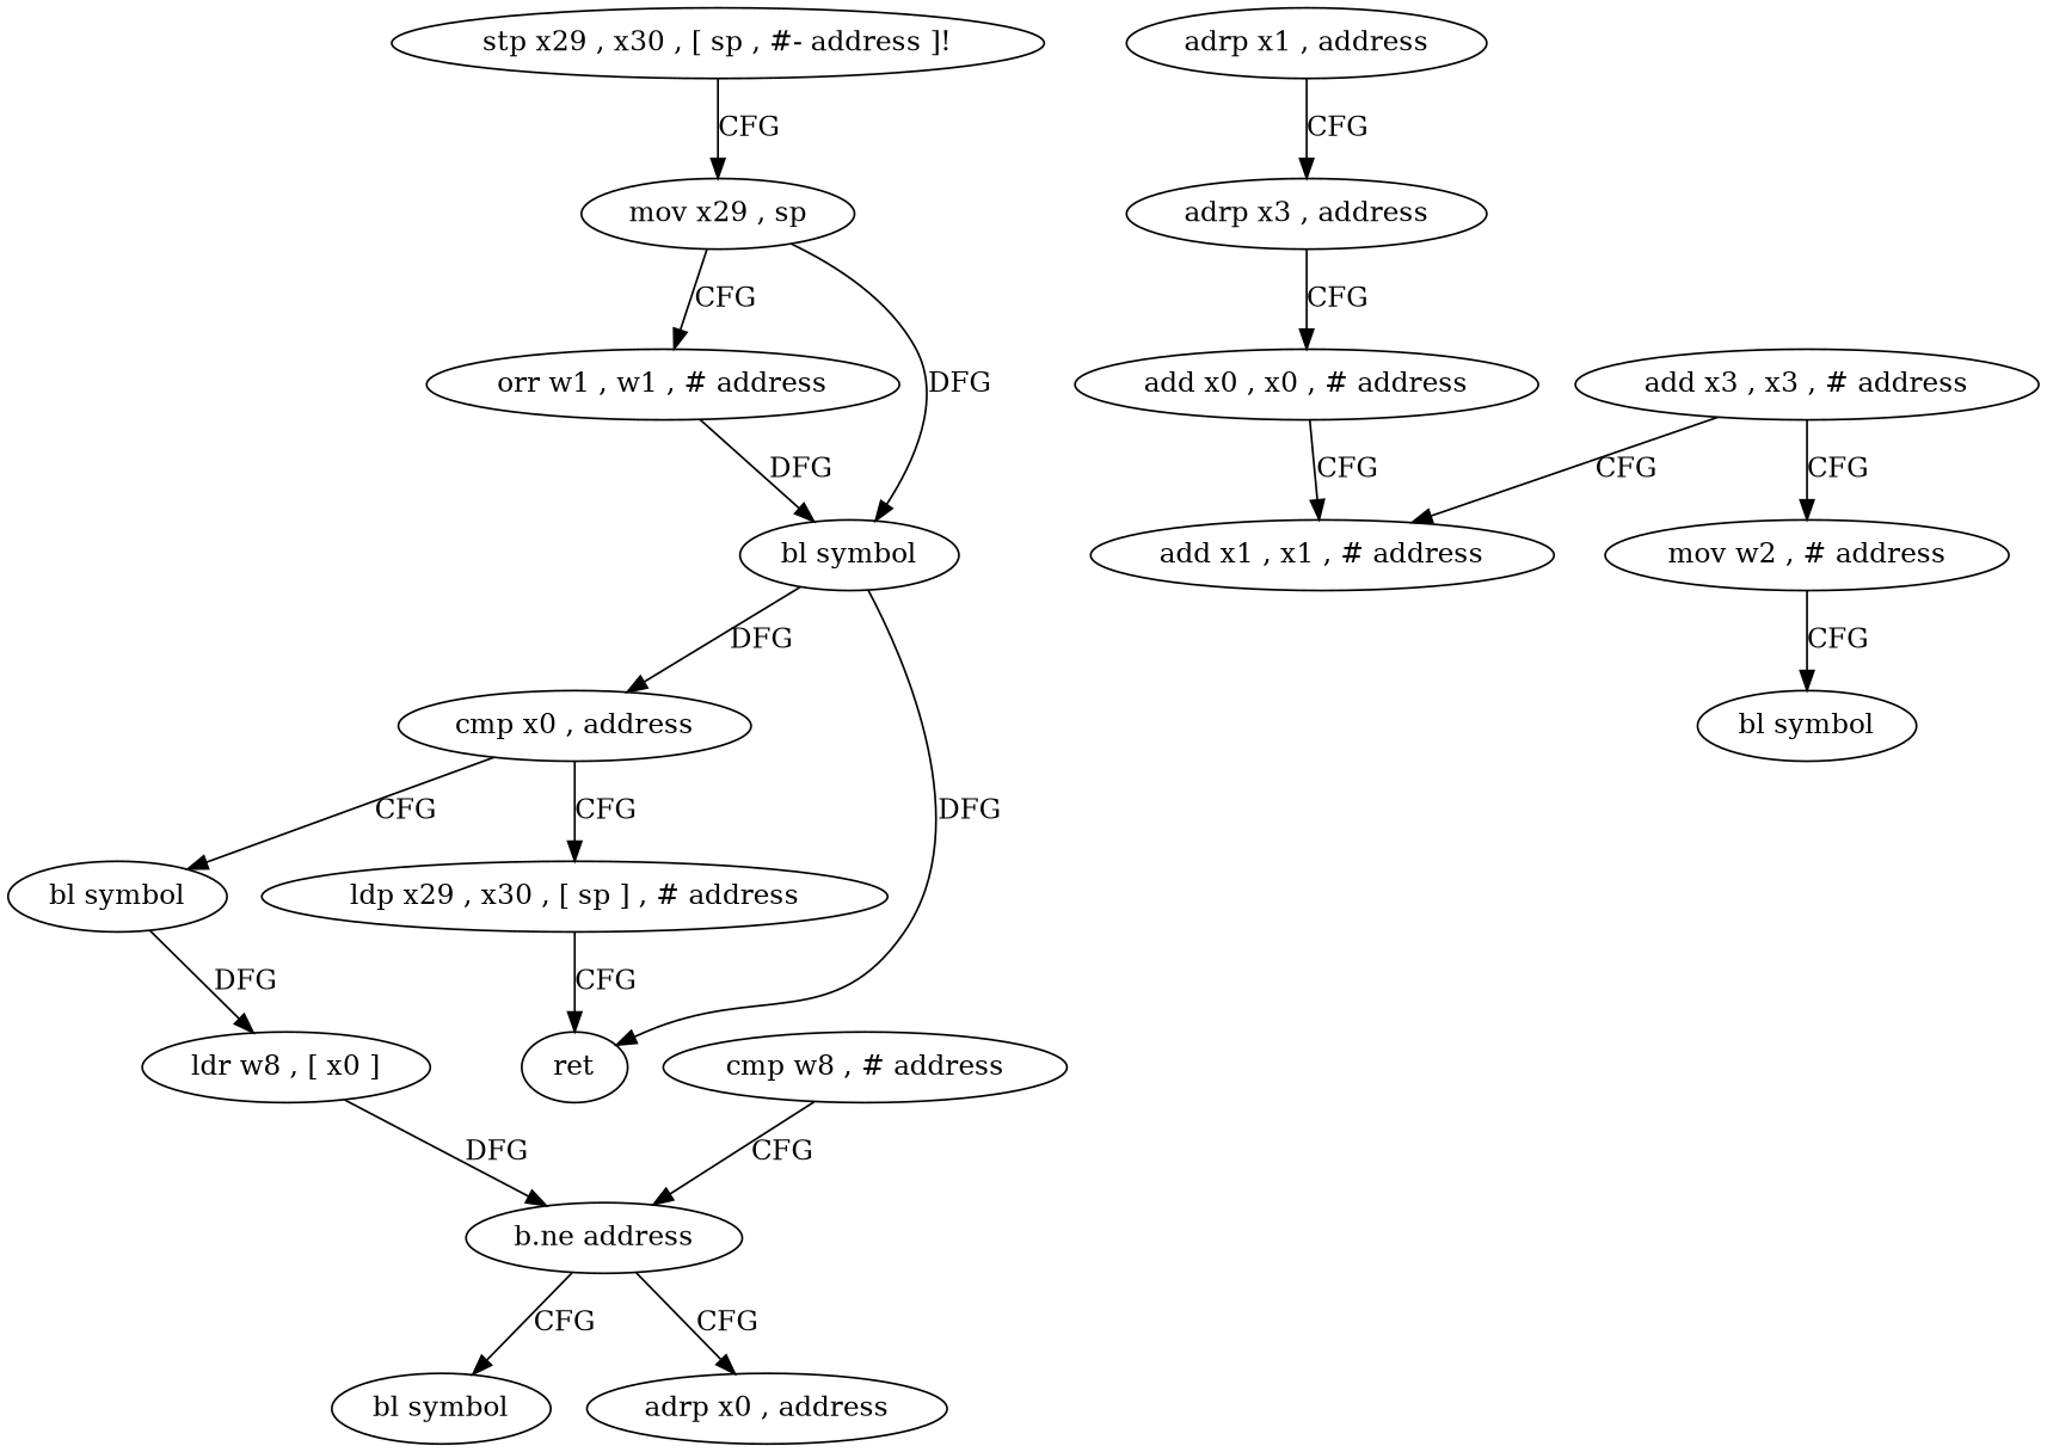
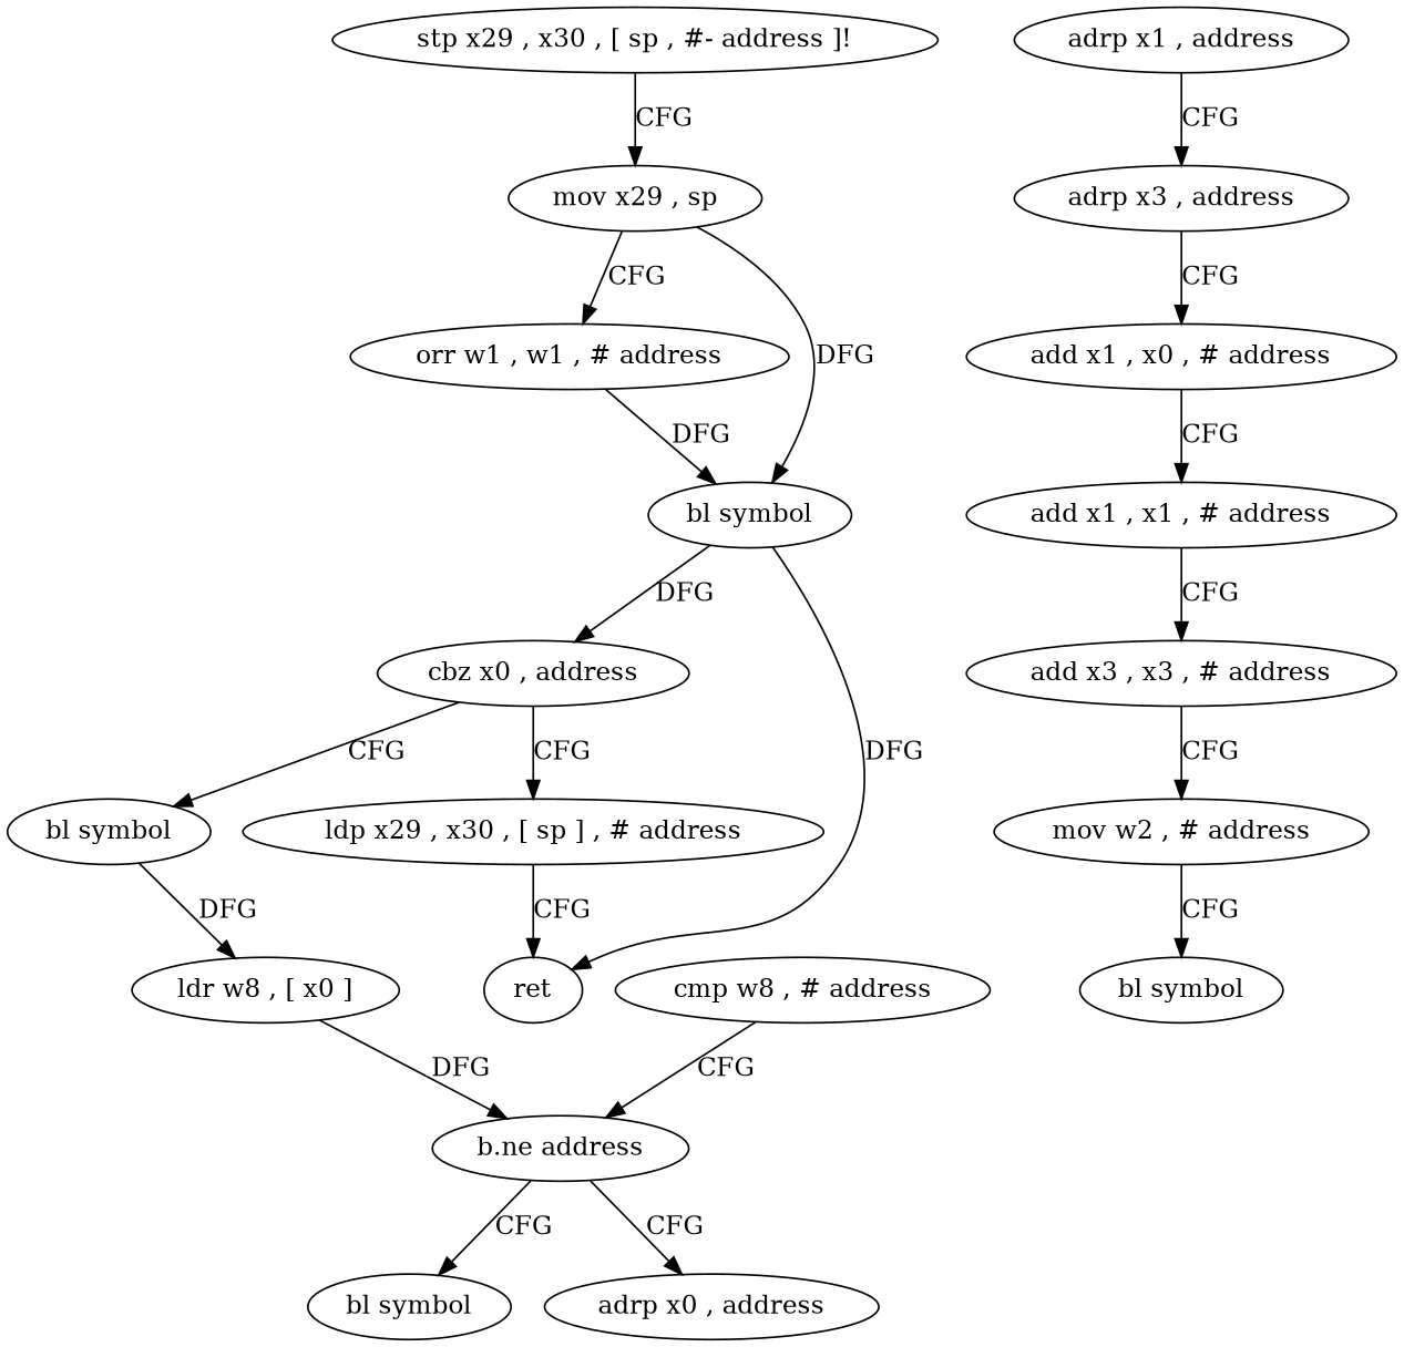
  digraph {
    n1 [label="stp x29 , x30 , [ sp , #- address ]!"]
    n2 [label="mov x29 , sp"]
    n3 [label="orr w1 , w1 , # address"]
    n4 [label="bl symbol"]
-   n5 [label="cmp x0 , address"]
+   n5 [label="cbz x0 , address"]
    n6 [label=ret]
    n7 [label="bl symbol"]
    n8 [label="ldp x29 , x30 , [ sp ] , # address"]
    n9 [label="ldr w8 , [ x0 ]"]
    n10 [label="b.ne address"]
    n11 [label="cmp w8 , # address"]
    n12 [label="bl symbol"]
    n13 [label="adrp x0 , address"]
    n14 [label="adrp x1 , address"]
    n15 [label="adrp x3 , address"]
-   n16 [label="add x0 , x0 , # address"]
+   n16 [label="add x1 , x0 , # address"]
    n17 [label="add x1 , x1 , # address"]
    n18 [label="add x3 , x3 , # address"]
    n19 [label="mov w2 , # address"]
    n20 [label="bl symbol"]
    n1 -> n2 [label=CFG]
    n2 -> n3 [label=CFG]
    n2 -> n4 [label=DFG]
    n3 -> n4 [label=DFG]
    n4 -> n5 [label=DFG]
    n4 -> n6 [label=DFG]
    n5 -> n7 [label=CFG]
    n5 -> n8 [label=CFG]
    n7 -> n9 [label=DFG]
    n8 -> n6 [label=CFG]
    n9 -> n10 [label=DFG]
    n10 -> n12 [label=CFG]
    n10 -> n13 [label=CFG]
    n11 -> n10 [label=CFG]
    n14 -> n15 [label=CFG]
    n15 -> n16 [label=CFG]
    n16 -> n17 [label=CFG]
-   n18 -> n17 [label=CFG]
+   n17 -> n18 [label=CFG]
    n18 -> n19 [label=CFG]
    n19 -> n20 [label=CFG]
  }
